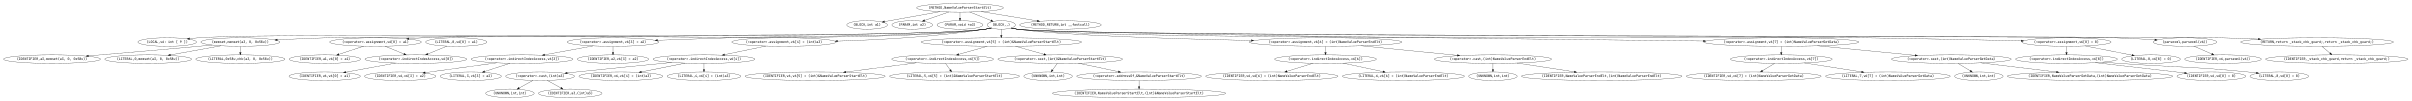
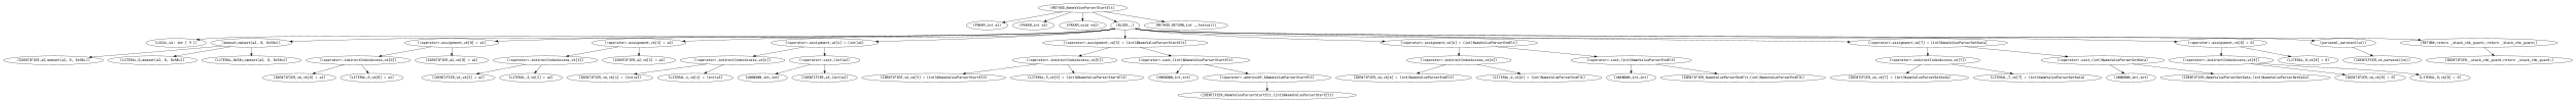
  digraph {
    fontname="JetBrains Mono"
    node [fontname="JetBrains Mono"]
    edge [fontname="JetBrains Mono"]
    n1 [label="(METHOD,NameValueParserStartElt)"]
-   n2 [label="(BLOCK,int a1)"]
+   n2 [label="(PARAM,int a1)"]
    n3 [label="(PARAM,int a2)"]
    n4 [label="(PARAM,void *a3)"]
    n5 [label="(BLOCK,,)"]
    n6 [label="(METHOD_RETURN,int __fastcall)"]
    n7 [label="(LOCAL,v6: int [ 9 ])"]
    n8 [label="(memset,memset(a3, 0, 0x58u))"]
    n9 [label="(<operator>.assignment,v6[0] = a1)"]
    n10 [label="(<operator>.assignment,v6[3] = a2)"]
    n11 [label="(<operator>.assignment,v6[4] = (int)a3)"]
    n12 [label="(<operator>.assignment,v6[5] = (int)&NameValueParserStartElt)"]
    n13 [label="(<operator>.assignment,v6[6] = (int)NameValueParserEndElt)"]
    n14 [label="(<operator>.assignment,v6[7] = (int)NameValueParserGetData)"]
    n15 [label="(<operator>.assignment,v6[8] = 0)"]
    n16 [label="(parsexml,parsexml(v6))"]
    n17 [label="(RETURN,return _stack_chk_guard;,return _stack_chk_guard;)"]
    n18 [label="(IDENTIFIER,a3,memset(a3, 0, 0x58u))"]
    n19 [label="(LITERAL,0,memset(a3, 0, 0x58u))"]
-   n20 [label="(LITERAL,0x58u,chk(a3, 0, 0x58u))"]
+   n20 [label="(LITERAL,0x58u,memset(a3, 0, 0x58u))"]
    n21 [label="(<operator>.indirectIndexAccess,v6[0])"]
    n22 [label="(IDENTIFIER,a1,v6[0] = a1)"]
    n23 [label="(<operator>.indirectIndexAccess,v6[3])"]
    n24 [label="(IDENTIFIER,a2,v6[3] = a2)"]
    n25 [label="(<operator>.indirectIndexAccess,v6[4])"]
    n26 [label="(<operator>.cast,(int)a3)"]
    n27 [label="(<operator>.indirectIndexAccess,v6[5])"]
    n28 [label="(<operator>.cast,(int)&NameValueParserStartElt)"]
    n29 [label="(<operator>.indirectIndexAccess,v6[6])"]
    n30 [label="(<operator>.cast,(int)NameValueParserEndElt)"]
    n31 [label="(<operator>.indirectIndexAccess,v6[7])"]
    n32 [label="(<operator>.cast,(int)NameValueParserGetData)"]
    n33 [label="(<operator>.indirectIndexAccess,v6[8])"]
    n34 [label="(LITERAL,0,v6[8] = 0)"]
    n35 [label="(IDENTIFIER,v6,parsexml(v6))"]
    n36 [label="(IDENTIFIER,_stack_chk_guard,return _stack_chk_guard;)"]
    n37 [label="(IDENTIFIER,v6,v6[0] = a1)"]
    n38 [label="(LITERAL,0,v6[0] = a1)"]
    n39 [label="(IDENTIFIER,v6,v6[3] = a2)"]
    n40 [label="(LITERAL,3,v6[3] = a2)"]
    n41 [label="(IDENTIFIER,v6,v6[4] = (int)a3)"]
    n42 [label="(LITERAL,4,v6[4] = (int)a3)"]
    n43 [label="(UNKNOWN,int,int)"]
    n44 [label="(IDENTIFIER,a3,(int)a3)"]
    n45 [label="(IDENTIFIER,v6,v6[5] = (int)&NameValueParserStartElt)"]
    n46 [label="(LITERAL,5,v6[5] = (int)&NameValueParserStartElt)"]
    n47 [label="(UNKNOWN,int,int)"]
    n48 [label="(<operator>.addressOf,&NameValueParserStartElt)"]
    n49 [label="(IDENTIFIER,NameValueParserStartElt,(int)&NameValueParserStartElt)"]
    n50 [label="(IDENTIFIER,v6,v6[6] = (int)NameValueParserEndElt)"]
    n51 [label="(LITERAL,6,v6[6] = (int)NameValueParserEndElt)"]
    n52 [label="(UNKNOWN,int,int)"]
    n53 [label="(IDENTIFIER,NameValueParserEndElt,(int)NameValueParserEndElt)"]
    n54 [label="(IDENTIFIER,v6,v6[7] = (int)NameValueParserGetData)"]
    n55 [label="(LITERAL,7,v6[7] = (int)NameValueParserGetData)"]
    n56 [label="(UNKNOWN,int,int)"]
    n57 [label="(IDENTIFIER,NameValueParserGetData,(int)NameValueParserGetData)"]
    n58 [label="(IDENTIFIER,v6,v6[8] = 0)"]
    n59 [label="(LITERAL,8,v6[8] = 0)"]
    n1 -> n2
    n1 -> n3
    n1 -> n4
    n1 -> n5
    n1 -> n6
    n5 -> n7
    n5 -> n8
    n5 -> n9
    n5 -> n10
    n5 -> n11
    n5 -> n12
    n5 -> n13
    n5 -> n14
    n5 -> n15
    n5 -> n16
    n5 -> n17
    n8 -> n18
    n8 -> n19
    n8 -> n20
    n9 -> n21
    n9 -> n22
    n10 -> n23
    n10 -> n24
    n11 -> n25
-   n25 -> n26
+   n11 -> n26
    n12 -> n27
    n12 -> n28
    n13 -> n29
    n13 -> n30
    n14 -> n31
    n14 -> n32
    n15 -> n33
    n15 -> n34
    n16 -> n35
    n17 -> n36
    n21 -> n37
-   n38 -> n21
+   n21 -> n38
    n23 -> n39
    n23 -> n40
    n25 -> n41
    n25 -> n42
    n26 -> n43
    n26 -> n44
    n27 -> n45
    n27 -> n46
    n28 -> n47
    n28 -> n48
    n29 -> n50
    n29 -> n51
    n30 -> n52
    n30 -> n53
    n31 -> n54
    n31 -> n55
    n32 -> n56
    n32 -> n57
    n33 -> n58
    n33 -> n59
    n48 -> n49
  }
